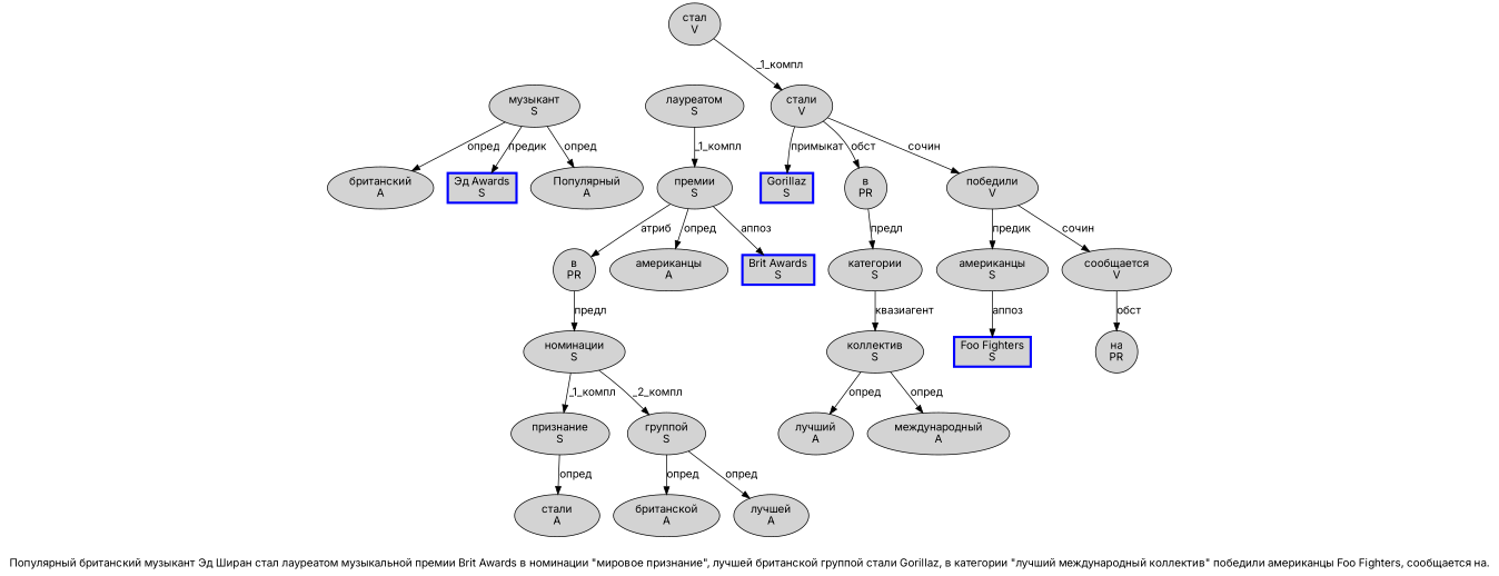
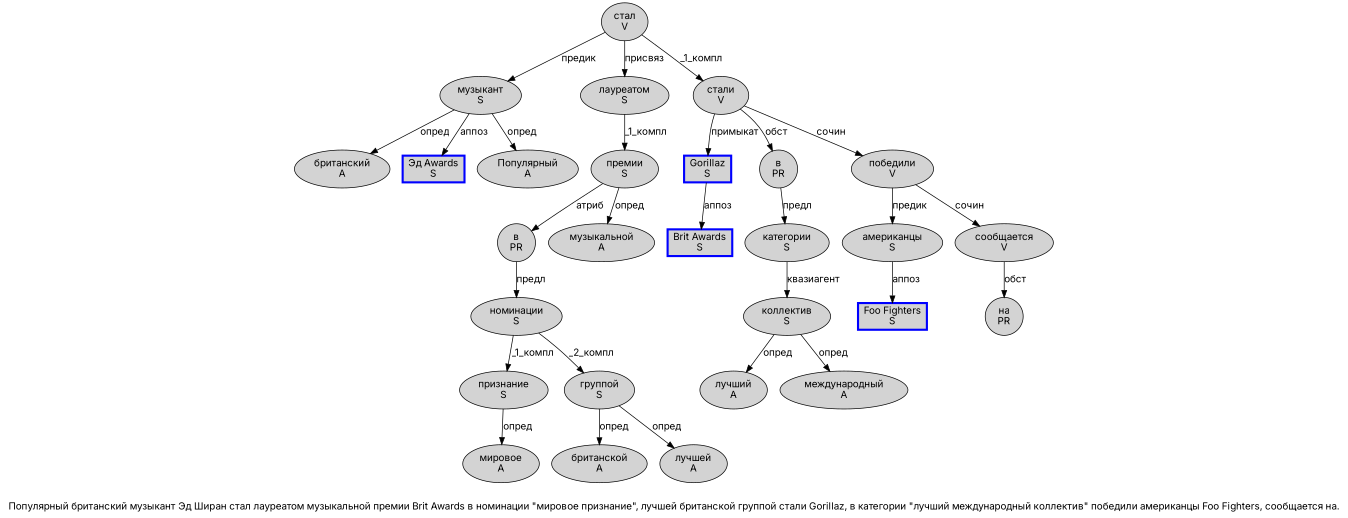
  digraph {
    fontname=Inter
    label="Популярный британский музыкант Эд Ширан стал лауреатом музыкальной премии Brit Awards в номинации \"мировое признание\", лучшей британской группой стали Gorillaz, в категории \"лучший международный коллектив\" победили американцы Foo Fighters, сообщается на."
    node [fillcolor=lightgray fontname=Inter penwidth=1 shape=ellipse style=filled]
    edge [fontname=Inter]
    n1 [label="Популярный\nA"]
    n2 [label="британский\nA"]
    n3 [label="музыкант\nS"]
    n4 [color=blue label="Эд Awards\nS" penwidth=3 shape=box]
    n5 [label="стал\nV"]
    n6 [label="лауреатом\nS"]
    n7 [label="стали\nV"]
    n8 [label="премии\nS"]
    n9 [color=blue label="Gorillaz\nS" penwidth=3 shape=box]
    n10 [label="в\nPR"]
    n11 [label="победили\nV"]
-   n12 [label="американцы\nA"]
+   n12 [label="музыкальной\nA"]
    n13 [color=blue label="Brit Awards\nS" penwidth=3 shape=box]
    n14 [label="в\nPR"]
    n15 [label="номинации\nS"]
    n16 [label="признание\nS"]
    n17 [label="группой\nS"]
-   n18 [label="стали\nA"]
+   n18 [label="мировое\nA"]
    n19 [label="лучшей\nA"]
    n20 [label="британской\nA"]
    n21 [label="категории\nS"]
    n22 [label="американцы\nS"]
    n23 [label="сообщается\nV"]
    n24 [label="коллектив\nS"]
    n25 [label="лучший\nA"]
    n26 [label="международный\nA"]
    n27 [color=blue label="Foo Fighters\nS" penwidth=3 shape=box]
    n28 [label="на\nPR"]
    n3 -> n1 [label="опред"]
    n3 -> n2 [label="опред"]
-   n3 -> n4 [label="предик"]
+   n3 -> n4 [label="аппоз"]
+   n5 -> n3 [label="предик"]
+   n5 -> n6 [label="присвяз"]
    n5 -> n7 [label="_1_компл"]
    n6 -> n8 [label="_1_компл"]
    n7 -> n9 [label="примыкат"]
    n7 -> n10 [label="обст"]
    n7 -> n11 [label="сочин"]
    n8 -> n12 [label="опред"]
-   n8 -> n13 [label="аппоз"]
+   n9 -> n13 [label="аппоз"]
    n8 -> n14 [label="атриб"]
    n10 -> n21 [label="предл"]
    n11 -> n22 [label="предик"]
    n11 -> n23 [label="сочин"]
    n14 -> n15 [label="предл"]
    n15 -> n16 [label="_1_компл"]
    n15 -> n17 [label="_2_компл"]
    n16 -> n18 [label="опред"]
    n17 -> n19 [label="опред"]
    n17 -> n20 [label="опред"]
    n21 -> n24 [label="квазиагент"]
    n22 -> n27 [label="аппоз"]
    n23 -> n28 [label="обст"]
    n24 -> n25 [label="опред"]
    n24 -> n26 [label="опред"]
  }
